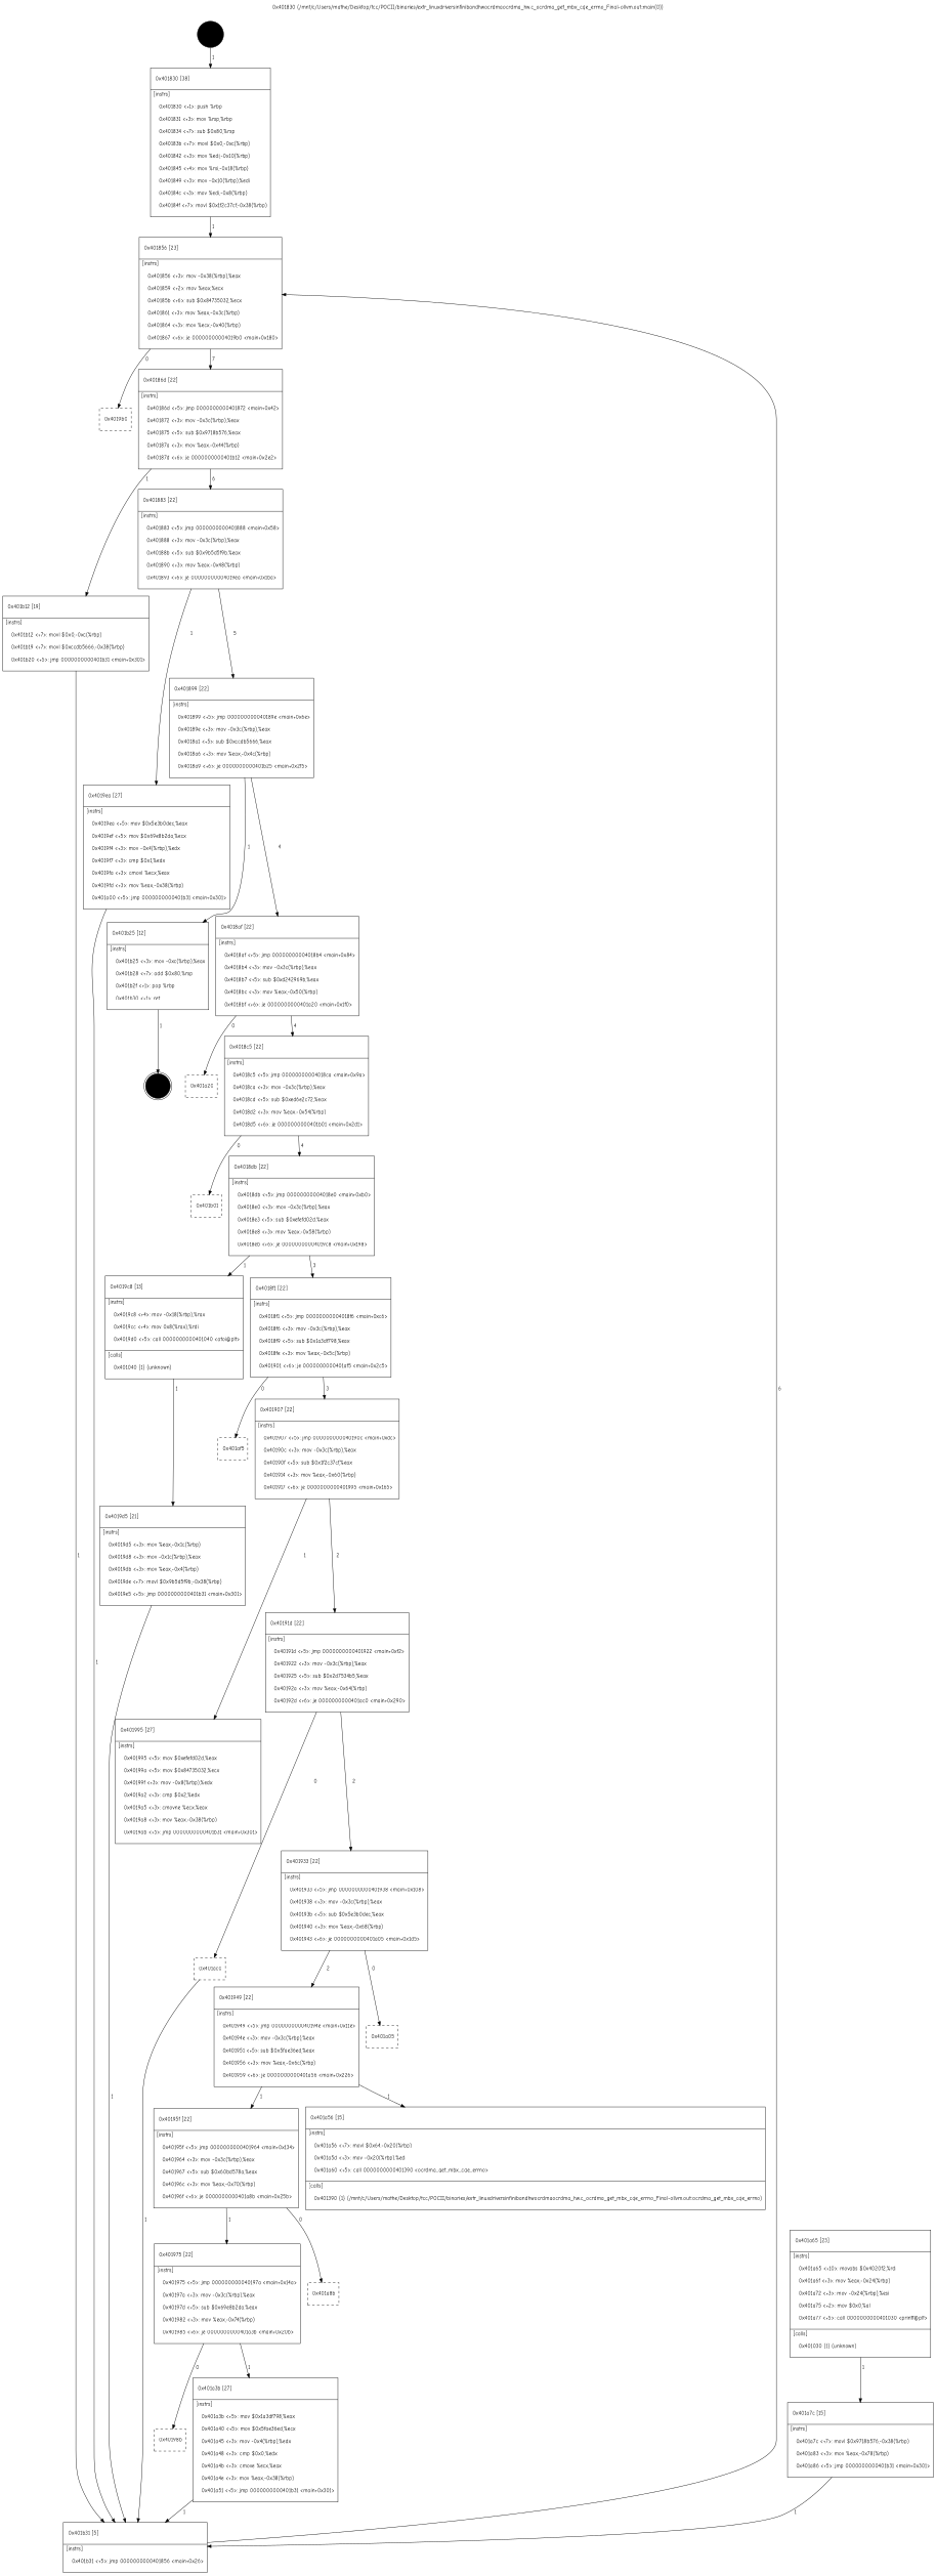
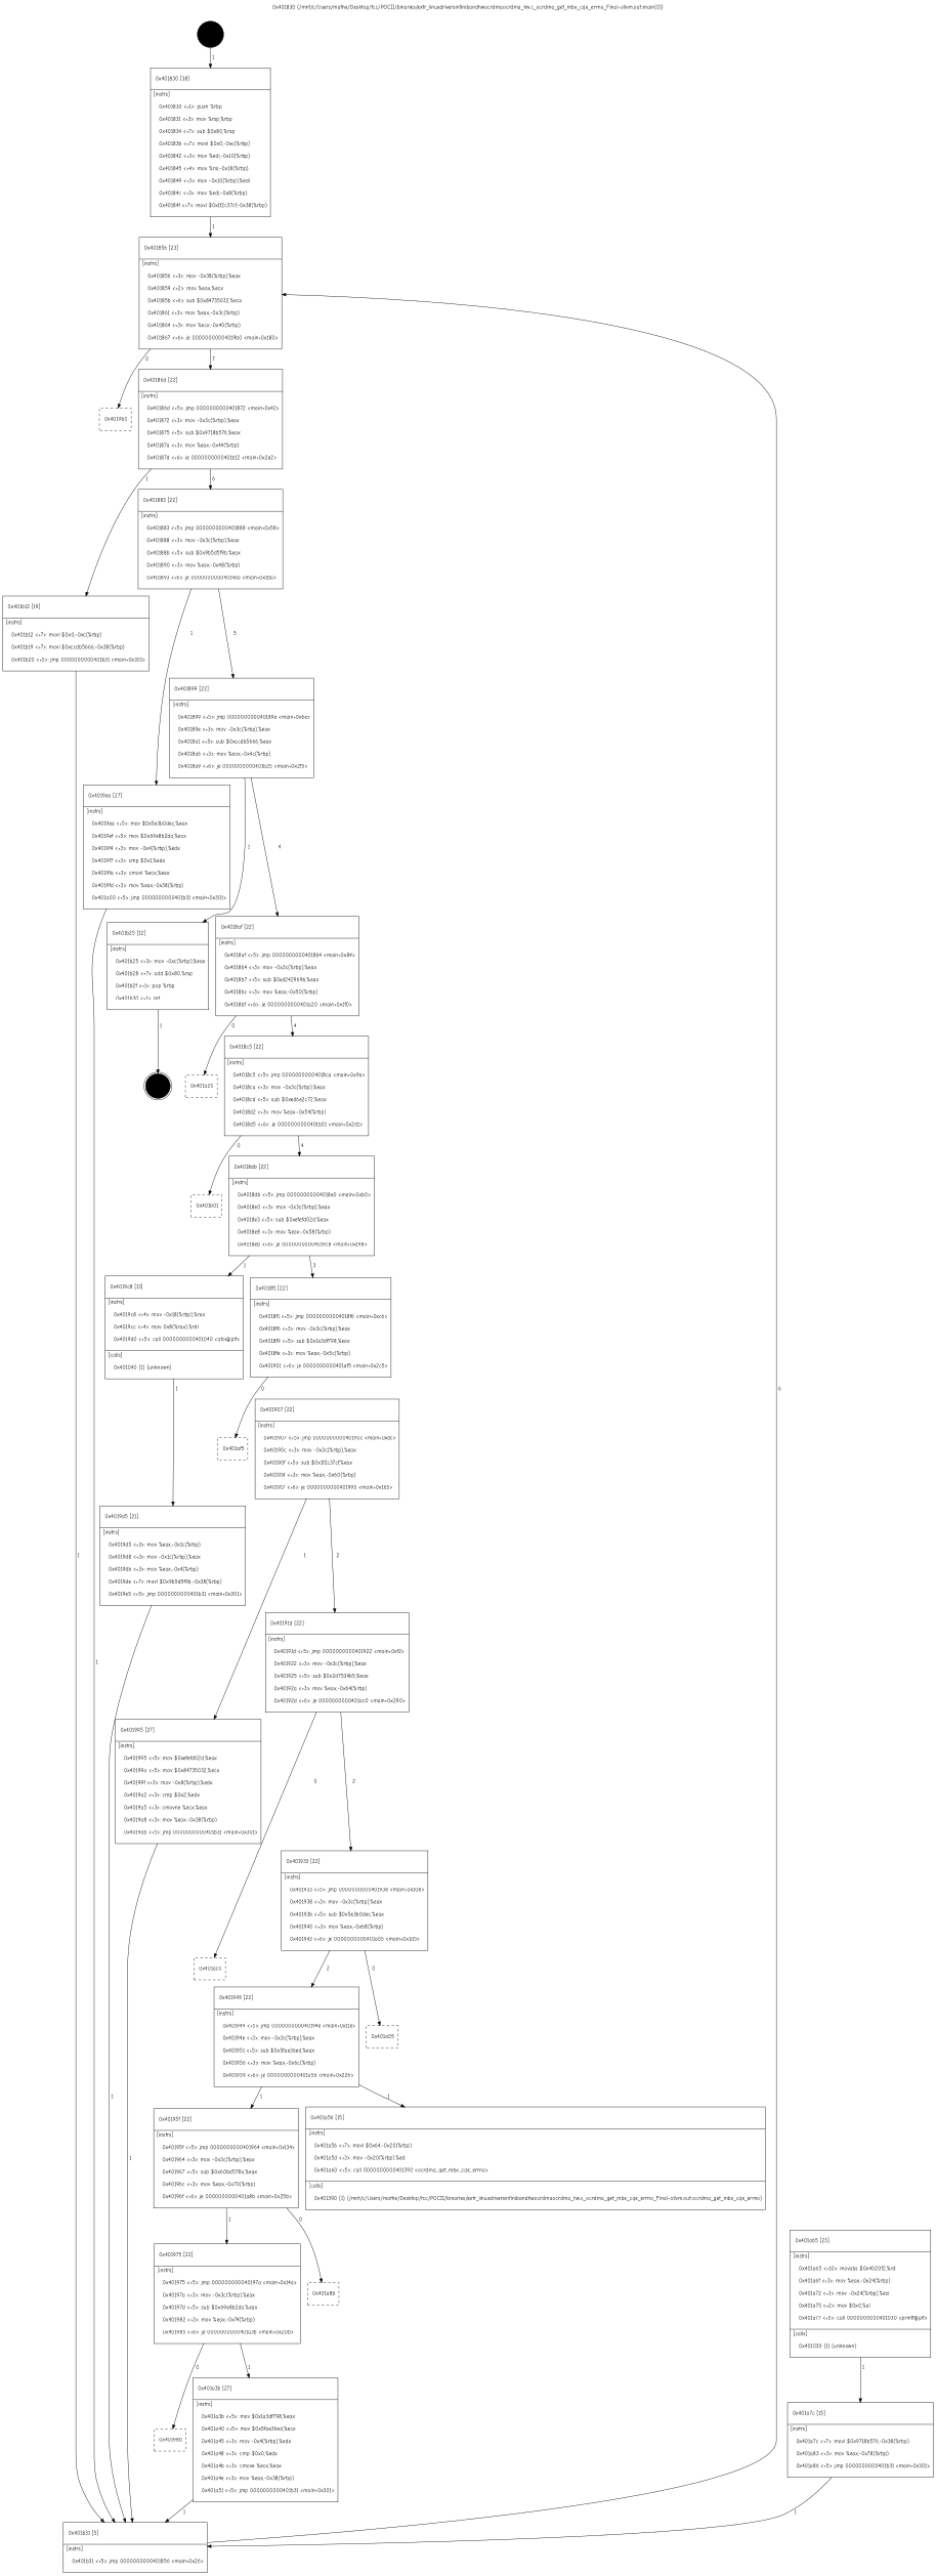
  digraph {
    fontname="Comic Neue"
    label="0x401830 (/mnt/c/Users/mathe/Desktop/tcc/POCII/binaries/extr_linuxdriversinfinibandhwocrdmaocrdma_hw.c_ocrdma_get_mbx_cqe_errno_Final-ollvm.out::main(0))"
    labelloc=t
    node [fontname="Comic Neue" shape=record]
    edge [fontname="Comic Neue"]
    Entry [fillcolor=black height=0.3 shape=circle style=filled width=0.3]
    n2 [label="{\n     0x401830 [38]\l\n     | [instrs]\l\n     &nbsp;&nbsp;0x401830 \<+1\>: push %rbp\l\n     &nbsp;&nbsp;0x401831 \<+3\>: mov %rsp,%rbp\l\n     &nbsp;&nbsp;0x401834 \<+7\>: sub $0x80,%rsp\l\n     &nbsp;&nbsp;0x40183b \<+7\>: movl $0x0,-0xc(%rbp)\l\n     &nbsp;&nbsp;0x401842 \<+3\>: mov %edi,-0x10(%rbp)\l\n     &nbsp;&nbsp;0x401845 \<+4\>: mov %rsi,-0x18(%rbp)\l\n     &nbsp;&nbsp;0x401849 \<+3\>: mov -0x10(%rbp),%edi\l\n     &nbsp;&nbsp;0x40184c \<+3\>: mov %edi,-0x8(%rbp)\l\n     &nbsp;&nbsp;0x40184f \<+7\>: movl $0x1f2c37cf,-0x38(%rbp)\l\n  }"]
    n3 [label="{\n     0x401856 [23]\l\n     | [instrs]\l\n     &nbsp;&nbsp;0x401856 \<+3\>: mov -0x38(%rbp),%eax\l\n     &nbsp;&nbsp;0x401859 \<+2\>: mov %eax,%ecx\l\n     &nbsp;&nbsp;0x40185b \<+6\>: sub $0x84735032,%ecx\l\n     &nbsp;&nbsp;0x401861 \<+3\>: mov %eax,-0x3c(%rbp)\l\n     &nbsp;&nbsp;0x401864 \<+3\>: mov %ecx,-0x40(%rbp)\l\n     &nbsp;&nbsp;0x401867 \<+6\>: je 00000000004019b0 \<main+0x180\>\l\n  }"]
    n4 [label="{\n     0x4019b0\l\n  }" style=dashed]
    n5 [label="{\n     0x40186d [22]\l\n     | [instrs]\l\n     &nbsp;&nbsp;0x40186d \<+5\>: jmp 0000000000401872 \<main+0x42\>\l\n     &nbsp;&nbsp;0x401872 \<+3\>: mov -0x3c(%rbp),%eax\l\n     &nbsp;&nbsp;0x401875 \<+5\>: sub $0x9718b576,%eax\l\n     &nbsp;&nbsp;0x40187a \<+3\>: mov %eax,-0x44(%rbp)\l\n     &nbsp;&nbsp;0x40187d \<+6\>: je 0000000000401b12 \<main+0x2e2\>\l\n  }"]
    n6 [label="{\n     0x401b12 [19]\l\n     | [instrs]\l\n     &nbsp;&nbsp;0x401b12 \<+7\>: movl $0x0,-0xc(%rbp)\l\n     &nbsp;&nbsp;0x401b19 \<+7\>: movl $0xccdb5666,-0x38(%rbp)\l\n     &nbsp;&nbsp;0x401b20 \<+5\>: jmp 0000000000401b31 \<main+0x301\>\l\n  }"]
    n7 [label="{\n     0x401883 [22]\l\n     | [instrs]\l\n     &nbsp;&nbsp;0x401883 \<+5\>: jmp 0000000000401888 \<main+0x58\>\l\n     &nbsp;&nbsp;0x401888 \<+3\>: mov -0x3c(%rbp),%eax\l\n     &nbsp;&nbsp;0x40188b \<+5\>: sub $0x9b5d5f9b,%eax\l\n     &nbsp;&nbsp;0x401890 \<+3\>: mov %eax,-0x48(%rbp)\l\n     &nbsp;&nbsp;0x401893 \<+6\>: je 00000000004019ea \<main+0x1ba\>\l\n  }"]
    n8 [label="{\n     0x401b31 [5]\l\n     | [instrs]\l\n     &nbsp;&nbsp;0x401b31 \<+5\>: jmp 0000000000401856 \<main+0x26\>\l\n  }"]
    n9 [label="{\n     0x4019ea [27]\l\n     | [instrs]\l\n     &nbsp;&nbsp;0x4019ea \<+5\>: mov $0x5e3b0dec,%eax\l\n     &nbsp;&nbsp;0x4019ef \<+5\>: mov $0x69e8b2da,%ecx\l\n     &nbsp;&nbsp;0x4019f4 \<+3\>: mov -0x4(%rbp),%edx\l\n     &nbsp;&nbsp;0x4019f7 \<+3\>: cmp $0x1,%edx\l\n     &nbsp;&nbsp;0x4019fa \<+3\>: cmovl %ecx,%eax\l\n     &nbsp;&nbsp;0x4019fd \<+3\>: mov %eax,-0x38(%rbp)\l\n     &nbsp;&nbsp;0x401a00 \<+5\>: jmp 0000000000401b31 \<main+0x301\>\l\n  }"]
    n10 [label="{\n     0x401899 [22]\l\n     | [instrs]\l\n     &nbsp;&nbsp;0x401899 \<+5\>: jmp 000000000040189e \<main+0x6e\>\l\n     &nbsp;&nbsp;0x40189e \<+3\>: mov -0x3c(%rbp),%eax\l\n     &nbsp;&nbsp;0x4018a1 \<+5\>: sub $0xccdb5666,%eax\l\n     &nbsp;&nbsp;0x4018a6 \<+3\>: mov %eax,-0x4c(%rbp)\l\n     &nbsp;&nbsp;0x4018a9 \<+6\>: je 0000000000401b25 \<main+0x2f5\>\l\n  }"]
    Exit [fillcolor=black height=0.3 peripheries=2 shape=circle style=filled width=0.3]
    n12 [label="{\n     0x401b25 [12]\l\n     | [instrs]\l\n     &nbsp;&nbsp;0x401b25 \<+3\>: mov -0xc(%rbp),%eax\l\n     &nbsp;&nbsp;0x401b28 \<+7\>: add $0x80,%rsp\l\n     &nbsp;&nbsp;0x401b2f \<+1\>: pop %rbp\l\n     &nbsp;&nbsp;0x401b30 \<+1\>: ret\l\n  }"]
    n13 [label="{\n     0x4018af [22]\l\n     | [instrs]\l\n     &nbsp;&nbsp;0x4018af \<+5\>: jmp 00000000004018b4 \<main+0x84\>\l\n     &nbsp;&nbsp;0x4018b4 \<+3\>: mov -0x3c(%rbp),%eax\l\n     &nbsp;&nbsp;0x4018b7 \<+5\>: sub $0xd242969b,%eax\l\n     &nbsp;&nbsp;0x4018bc \<+3\>: mov %eax,-0x50(%rbp)\l\n     &nbsp;&nbsp;0x4018bf \<+6\>: je 0000000000401a20 \<main+0x1f0\>\l\n  }"]
    n14 [label="{\n     0x401a7c [15]\l\n     | [instrs]\l\n     &nbsp;&nbsp;0x401a7c \<+7\>: movl $0x9718b576,-0x38(%rbp)\l\n     &nbsp;&nbsp;0x401a83 \<+3\>: mov %eax,-0x78(%rbp)\l\n     &nbsp;&nbsp;0x401a86 \<+5\>: jmp 0000000000401b31 \<main+0x301\>\l\n  }"]
    n15 [label="{\n     0x401a20\l\n  }" style=dashed]
    n16 [label="{\n     0x4018c5 [22]\l\n     | [instrs]\l\n     &nbsp;&nbsp;0x4018c5 \<+5\>: jmp 00000000004018ca \<main+0x9a\>\l\n     &nbsp;&nbsp;0x4018ca \<+3\>: mov -0x3c(%rbp),%eax\l\n     &nbsp;&nbsp;0x4018cd \<+5\>: sub $0xed6e2c72,%eax\l\n     &nbsp;&nbsp;0x4018d2 \<+3\>: mov %eax,-0x54(%rbp)\l\n     &nbsp;&nbsp;0x4018d5 \<+6\>: je 0000000000401b01 \<main+0x2d1\>\l\n  }"]
    n17 [label="{\n     0x401a65 [23]\l\n     | [instrs]\l\n     &nbsp;&nbsp;0x401a65 \<+10\>: movabs $0x4020f2,%rdi\l\n     &nbsp;&nbsp;0x401a6f \<+3\>: mov %eax,-0x24(%rbp)\l\n     &nbsp;&nbsp;0x401a72 \<+3\>: mov -0x24(%rbp),%esi\l\n     &nbsp;&nbsp;0x401a75 \<+2\>: mov $0x0,%al\l\n     &nbsp;&nbsp;0x401a77 \<+5\>: call 0000000000401030 \<printf@plt\>\l\n     | [calls]\l\n     &nbsp;&nbsp;0x401030 \{1\} (unknown)\l\n  }"]
    n18 [label="{\n     0x401b01\l\n  }" style=dashed]
    n19 [label="{\n     0x4018db [22]\l\n     | [instrs]\l\n     &nbsp;&nbsp;0x4018db \<+5\>: jmp 00000000004018e0 \<main+0xb0\>\l\n     &nbsp;&nbsp;0x4018e0 \<+3\>: mov -0x3c(%rbp),%eax\l\n     &nbsp;&nbsp;0x4018e3 \<+5\>: sub $0xefefd02d,%eax\l\n     &nbsp;&nbsp;0x4018e8 \<+3\>: mov %eax,-0x58(%rbp)\l\n     &nbsp;&nbsp;0x4018eb \<+6\>: je 00000000004019c8 \<main+0x198\>\l\n  }"]
    n20 [label="{\n     0x40198b\l\n  }" style=dashed]
    n21 [label="{\n     0x4019c8 [13]\l\n     | [instrs]\l\n     &nbsp;&nbsp;0x4019c8 \<+4\>: mov -0x18(%rbp),%rax\l\n     &nbsp;&nbsp;0x4019cc \<+4\>: mov 0x8(%rax),%rdi\l\n     &nbsp;&nbsp;0x4019d0 \<+5\>: call 0000000000401040 \<atoi@plt\>\l\n     | [calls]\l\n     &nbsp;&nbsp;0x401040 \{1\} (unknown)\l\n  }"]
    n22 [label="{\n     0x4018f1 [22]\l\n     | [instrs]\l\n     &nbsp;&nbsp;0x4018f1 \<+5\>: jmp 00000000004018f6 \<main+0xc6\>\l\n     &nbsp;&nbsp;0x4018f6 \<+3\>: mov -0x3c(%rbp),%eax\l\n     &nbsp;&nbsp;0x4018f9 \<+5\>: sub $0x1a3df798,%eax\l\n     &nbsp;&nbsp;0x4018fe \<+3\>: mov %eax,-0x5c(%rbp)\l\n     &nbsp;&nbsp;0x401901 \<+6\>: je 0000000000401af5 \<main+0x2c5\>\l\n  }"]
    n23 [label="{\n     0x401a3b [27]\l\n     | [instrs]\l\n     &nbsp;&nbsp;0x401a3b \<+5\>: mov $0x1a3df798,%eax\l\n     &nbsp;&nbsp;0x401a40 \<+5\>: mov $0x5fae36ed,%ecx\l\n     &nbsp;&nbsp;0x401a45 \<+3\>: mov -0x4(%rbp),%edx\l\n     &nbsp;&nbsp;0x401a48 \<+3\>: cmp $0x0,%edx\l\n     &nbsp;&nbsp;0x401a4b \<+3\>: cmove %ecx,%eax\l\n     &nbsp;&nbsp;0x401a4e \<+3\>: mov %eax,-0x38(%rbp)\l\n     &nbsp;&nbsp;0x401a51 \<+5\>: jmp 0000000000401b31 \<main+0x301\>\l\n  }"]
    n24 [label="{\n     0x4019d5 [21]\l\n     | [instrs]\l\n     &nbsp;&nbsp;0x4019d5 \<+3\>: mov %eax,-0x1c(%rbp)\l\n     &nbsp;&nbsp;0x4019d8 \<+3\>: mov -0x1c(%rbp),%eax\l\n     &nbsp;&nbsp;0x4019db \<+3\>: mov %eax,-0x4(%rbp)\l\n     &nbsp;&nbsp;0x4019de \<+7\>: movl $0x9b5d5f9b,-0x38(%rbp)\l\n     &nbsp;&nbsp;0x4019e5 \<+5\>: jmp 0000000000401b31 \<main+0x301\>\l\n  }"]
    n25 [label="{\n     0x401af5\l\n  }" style=dashed]
    n26 [label="{\n     0x401907 [22]\l\n     | [instrs]\l\n     &nbsp;&nbsp;0x401907 \<+5\>: jmp 000000000040190c \<main+0xdc\>\l\n     &nbsp;&nbsp;0x40190c \<+3\>: mov -0x3c(%rbp),%eax\l\n     &nbsp;&nbsp;0x40190f \<+5\>: sub $0x1f2c37cf,%eax\l\n     &nbsp;&nbsp;0x401914 \<+3\>: mov %eax,-0x60(%rbp)\l\n     &nbsp;&nbsp;0x401917 \<+6\>: je 0000000000401995 \<main+0x165\>\l\n  }"]
    n27 [label="{\n     0x401975 [22]\l\n     | [instrs]\l\n     &nbsp;&nbsp;0x401975 \<+5\>: jmp 000000000040197a \<main+0x14a\>\l\n     &nbsp;&nbsp;0x40197a \<+3\>: mov -0x3c(%rbp),%eax\l\n     &nbsp;&nbsp;0x40197d \<+5\>: sub $0x69e8b2da,%eax\l\n     &nbsp;&nbsp;0x401982 \<+3\>: mov %eax,-0x74(%rbp)\l\n     &nbsp;&nbsp;0x401985 \<+6\>: je 0000000000401a3b \<main+0x20b\>\l\n  }"]
    n28 [label="{\n     0x401995 [27]\l\n     | [instrs]\l\n     &nbsp;&nbsp;0x401995 \<+5\>: mov $0xefefd02d,%eax\l\n     &nbsp;&nbsp;0x40199a \<+5\>: mov $0x84735032,%ecx\l\n     &nbsp;&nbsp;0x40199f \<+3\>: mov -0x8(%rbp),%edx\l\n     &nbsp;&nbsp;0x4019a2 \<+3\>: cmp $0x2,%edx\l\n     &nbsp;&nbsp;0x4019a5 \<+3\>: cmovne %ecx,%eax\l\n     &nbsp;&nbsp;0x4019a8 \<+3\>: mov %eax,-0x38(%rbp)\l\n     &nbsp;&nbsp;0x4019ab \<+5\>: jmp 0000000000401b31 \<main+0x301\>\l\n  }"]
    n29 [label="{\n     0x40191d [22]\l\n     | [instrs]\l\n     &nbsp;&nbsp;0x40191d \<+5\>: jmp 0000000000401922 \<main+0xf2\>\l\n     &nbsp;&nbsp;0x401922 \<+3\>: mov -0x3c(%rbp),%eax\l\n     &nbsp;&nbsp;0x401925 \<+5\>: sub $0x2d7534b5,%eax\l\n     &nbsp;&nbsp;0x40192a \<+3\>: mov %eax,-0x64(%rbp)\l\n     &nbsp;&nbsp;0x40192d \<+6\>: je 0000000000401ac0 \<main+0x290\>\l\n  }"]
    n30 [label="{\n     0x401a8b\l\n  }" style=dashed]
    n31 [label="{\n     0x401ac0\l\n  }" style=dashed]
    n32 [label="{\n     0x401933 [22]\l\n     | [instrs]\l\n     &nbsp;&nbsp;0x401933 \<+5\>: jmp 0000000000401938 \<main+0x108\>\l\n     &nbsp;&nbsp;0x401938 \<+3\>: mov -0x3c(%rbp),%eax\l\n     &nbsp;&nbsp;0x40193b \<+5\>: sub $0x5e3b0dec,%eax\l\n     &nbsp;&nbsp;0x401940 \<+3\>: mov %eax,-0x68(%rbp)\l\n     &nbsp;&nbsp;0x401943 \<+6\>: je 0000000000401a05 \<main+0x1d5\>\l\n  }"]
    n33 [label="{\n     0x40195f [22]\l\n     | [instrs]\l\n     &nbsp;&nbsp;0x40195f \<+5\>: jmp 0000000000401964 \<main+0x134\>\l\n     &nbsp;&nbsp;0x401964 \<+3\>: mov -0x3c(%rbp),%eax\l\n     &nbsp;&nbsp;0x401967 \<+5\>: sub $0x60bd578a,%eax\l\n     &nbsp;&nbsp;0x40196c \<+3\>: mov %eax,-0x70(%rbp)\l\n     &nbsp;&nbsp;0x40196f \<+6\>: je 0000000000401a8b \<main+0x25b\>\l\n  }"]
    n34 [label="{\n     0x401949 [22]\l\n     | [instrs]\l\n     &nbsp;&nbsp;0x401949 \<+5\>: jmp 000000000040194e \<main+0x11e\>\l\n     &nbsp;&nbsp;0x40194e \<+3\>: mov -0x3c(%rbp),%eax\l\n     &nbsp;&nbsp;0x401951 \<+5\>: sub $0x5fae36ed,%eax\l\n     &nbsp;&nbsp;0x401956 \<+3\>: mov %eax,-0x6c(%rbp)\l\n     &nbsp;&nbsp;0x401959 \<+6\>: je 0000000000401a56 \<main+0x226\>\l\n  }"]
    n35 [label="{\n     0x401a05\l\n  }" style=dashed]
    n36 [label="{\n     0x401a56 [15]\l\n     | [instrs]\l\n     &nbsp;&nbsp;0x401a56 \<+7\>: movl $0x64,-0x20(%rbp)\l\n     &nbsp;&nbsp;0x401a5d \<+3\>: mov -0x20(%rbp),%edi\l\n     &nbsp;&nbsp;0x401a60 \<+5\>: call 0000000000401390 \<ocrdma_get_mbx_cqe_errno\>\l\n     | [calls]\l\n     &nbsp;&nbsp;0x401390 \{1\} (/mnt/c/Users/mathe/Desktop/tcc/POCII/binaries/extr_linuxdriversinfinibandhwocrdmaocrdma_hw.c_ocrdma_get_mbx_cqe_errno_Final-ollvm.out::ocrdma_get_mbx_cqe_errno)\l\n  }"]
    Entry -> n2 [label=" 1"]
    n2 -> n3 [label=" 1"]
    n3 -> n4 [label=" 0"]
    n3 -> n5 [label=" 7"]
    n5 -> n6 [label=" 1"]
    n5 -> n7 [label=" 6"]
    n6 -> n8 [label=" 1"]
    n7 -> n9 [label=" 1"]
    n7 -> n10 [label=" 5"]
    n8 -> n3 [label=" 6"]
    n9 -> n8 [label=" 1"]
    n10 -> n12 [label=" 1"]
    n10 -> n13 [label=" 4"]
    n12 -> Exit [label=" 1"]
    n13 -> n15 [label=" 0"]
    n13 -> n16 [label=" 4"]
    n14 -> n8 [label=" 1"]
    n16 -> n18 [label=" 0"]
    n16 -> n19 [label=" 4"]
    n17 -> n14 [label=" 1"]
    n19 -> n21 [label=" 1"]
    n19 -> n22 [label=" 3"]
    n21 -> n24 [label=" 1"]
    n22 -> n25 [label=" 0"]
-   n22 -> n26 [label=" 3"]
    n23 -> n8 [label=" 1"]
    n24 -> n8 [label=" 1"]
    n26 -> n28 [label=" 1"]
    n26 -> n29 [label=" 2"]
    n27 -> n20 [label=" 0"]
    n27 -> n23 [label=" 1"]
-   n31 -> n8 [label=" 1"]
+   n28 -> n8 [label=" 1"]
    n29 -> n31 [label=" 0"]
    n29 -> n32 [label=" 2"]
    n32 -> n34 [label=" 2"]
    n32 -> n35 [label=" 0"]
    n33 -> n27 [label=" 1"]
    n33 -> n30 [label=" 0"]
    n34 -> n33 [label=" 1"]
    n34 -> n36 [label=" 1"]
  }
